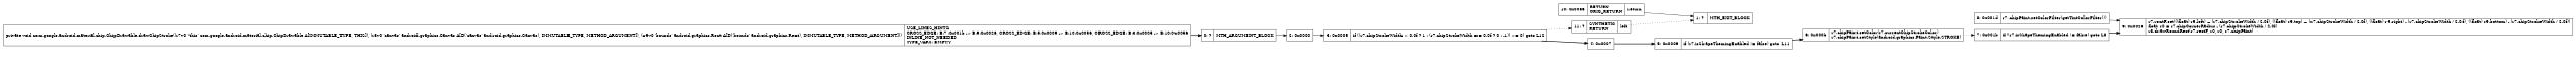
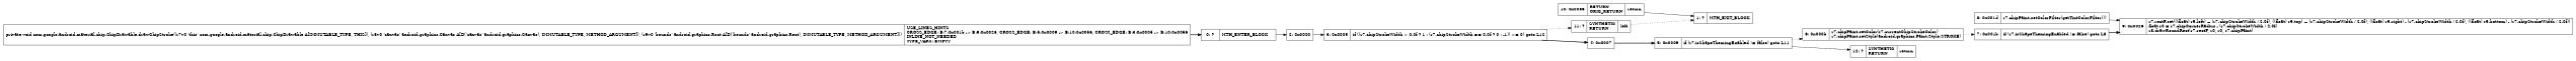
  digraph {
    rankdir=LR
    node [shape=record]
    edge [style=solid]
-   n1 [label="{0\:\ ?|MTH_ARGUMENT_BLOCK\l}"]
+   n1 [label="{0\:\ ?|MTH_ENTER_BLOCK\l}"]
    n2 [label="{2\:\ 0x0000}"]
    n3 [label="{3\:\ 0x0005|if ((r7.chipStrokeWidth \> 0.0f ? 1 : (r7.chipStrokeWidth == 0.0f ? 0 : \-1)) \<= 0) goto L12\l}"]
    n4 [label="{4\:\ 0x0007}"]
    n5 [label="{11\:\ ?|SYNTHETIC\lRETURN\l|left\l}"]
    n6 [label="{5\:\ 0x0009|if (r7.isShapeThemingEnabled != false) goto L11\l}"]
    n7 [label="{1\:\ ?|MTH_EXIT_BLOCK\l}"]
    n8 [label="{6\:\ 0x000b|r7.chipPaint.setColor(r7.currentChipStrokeColor)\lr7.chipPaint.setStyle(android.graphics.Paint.Style.STROKE)\l}"]
+   n9 [label="{12\:\ ?|SYNTHETIC\lRETURN\l|return\l}"]
    n10 [label="{7\:\ 0x001b|if (r7.isShapeThemingEnabled != false) goto L8\l}"]
    n11 [label="{9\:\ 0x0026|r7.rectF.set(((float) r9.left) + (r7.chipStrokeWidth \/ 2.0f), ((float) r9.top) + (r7.chipStrokeWidth \/ 2.0f), ((float) r9.right) \- (r7.chipStrokeWidth \/ 2.0f), ((float) r9.bottom) \- (r7.chipStrokeWidth \/ 2.0f))\lfloat r0 = r7.chipCornerRadius \- (r7.chipStrokeWidth \/ 2.0f)\lr8.drawRoundRect(r7.rectF, r0, r0, r7.chipPaint)\l}"]
    n12 [label="{8\:\ 0x001d|r7.chipPaint.setColorFilter(getTintColorFilter())\l}"]
    n13 [label="{10\:\ 0x0056|RETURN\lORIG_RETURN\l|return\l}"]
    n14 [label="{private void com.google.android.material.chip.ChipDrawable.drawChipStroke((r7v0 'this' com.google.android.material.chip.ChipDrawable A[IMMUTABLE_TYPE, THIS]), (r8v0 'canvas' android.graphics.Canvas A[D('canvas' android.graphics.Canvas), IMMUTABLE_TYPE, METHOD_ARGUMENT]), (r9v0 'bounds' android.graphics.Rect A[D('bounds' android.graphics.Rect), IMMUTABLE_TYPE, METHOD_ARGUMENT]))  | USE_LINES_HINTS\lCROSS_EDGE: B:7:0x001b \-\> B:9:0x0026, CROSS_EDGE: B:5:0x0009 \-\> B:10:0x0056, CROSS_EDGE: B:3:0x0005 \-\> B:10:0x0056\lINLINE_NOT_NEEDED\lTYPE_VARS: EMPTY\l}"]
    n1 -> n2
    n2 -> n3
    n3 -> n4 [style=bold]
    n3 -> n5 [style=dotted]
    n4 -> n6 [style=bold]
    n5 -> n7 [style=dotted]
-   n6 -> n8 [style=bold]
+   n6 -> n8 [style=dotted]
+   n6 -> n9
    n8 -> n10 [style=dotted]
    n10 -> n11 [style=bold]
    n12 -> n11
    n13 -> n7
    n14 -> n1 [style=bold]
  }
